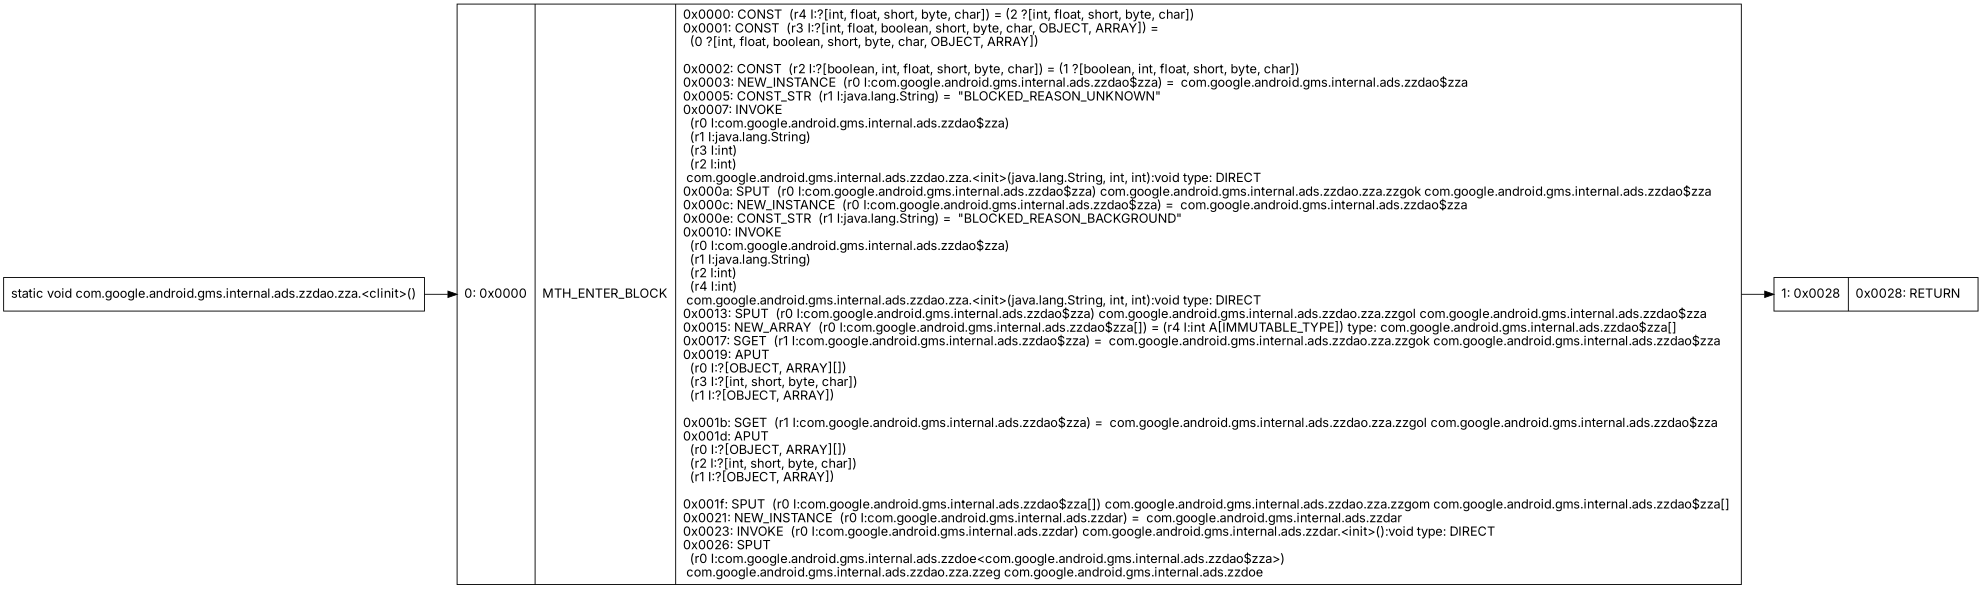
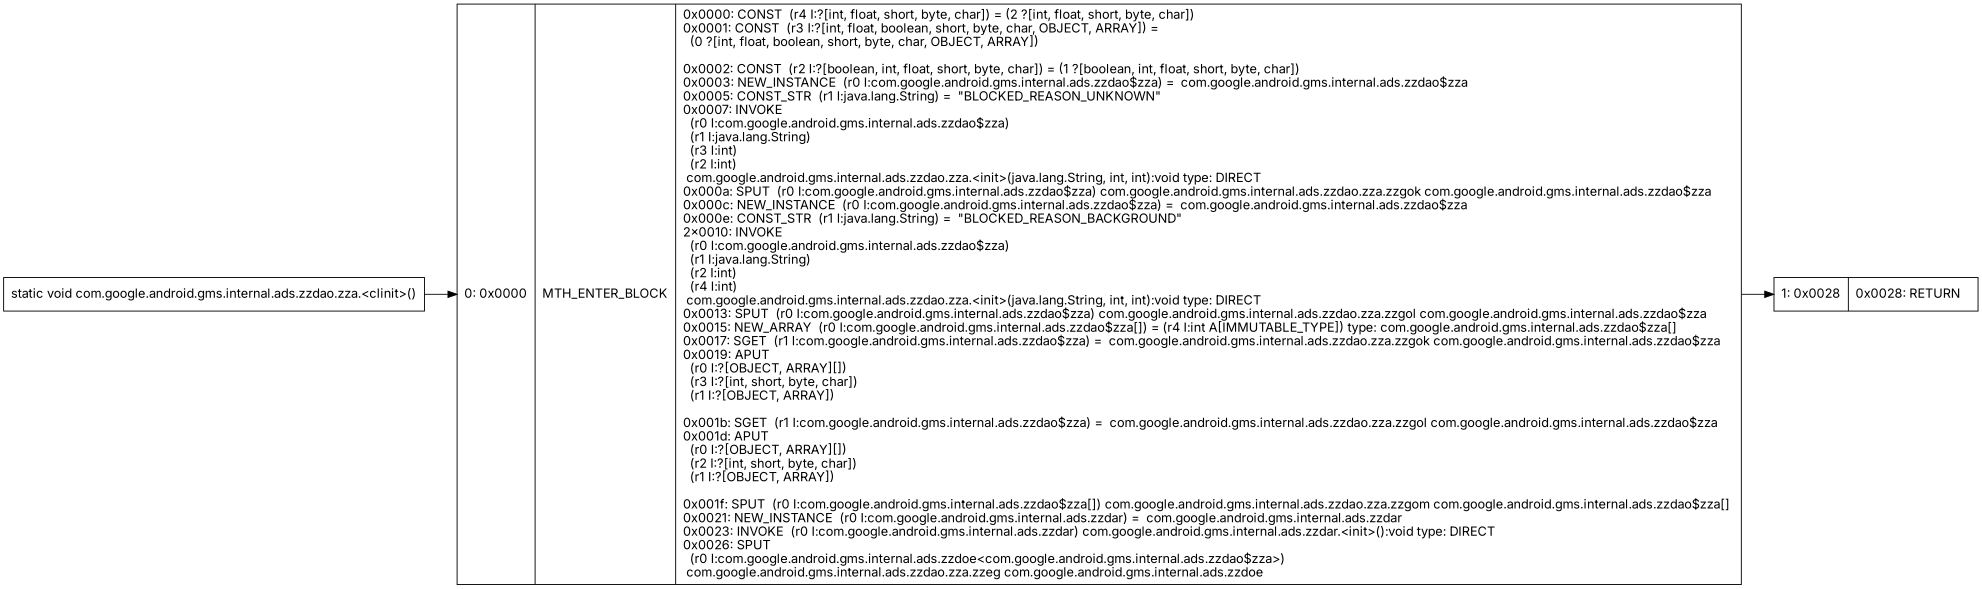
  digraph {
    rankdir=LR
    fontname=Inter
    node [shape=record fontname=Inter]
    edge [fontname=Inter]
-   n1 [label="{0\:\ 0x0000|MTH_ENTER_BLOCK\l|0x0000: CONST  (r4 I:?[int, float, short, byte, char]) = (2 ?[int, float, short, byte, char]) \l0x0001: CONST  (r3 I:?[int, float, boolean, short, byte, char, OBJECT, ARRAY]) = \l  (0 ?[int, float, boolean, short, byte, char, OBJECT, ARRAY])\l \l0x0002: CONST  (r2 I:?[boolean, int, float, short, byte, char]) = (1 ?[boolean, int, float, short, byte, char]) \l0x0003: NEW_INSTANCE  (r0 I:com.google.android.gms.internal.ads.zzdao$zza) =  com.google.android.gms.internal.ads.zzdao$zza \l0x0005: CONST_STR  (r1 I:java.lang.String) =  \"BLOCKED_REASON_UNKNOWN\" \l0x0007: INVOKE  \l  (r0 I:com.google.android.gms.internal.ads.zzdao$zza)\l  (r1 I:java.lang.String)\l  (r3 I:int)\l  (r2 I:int)\l com.google.android.gms.internal.ads.zzdao.zza.\<init\>(java.lang.String, int, int):void type: DIRECT \l0x000a: SPUT  (r0 I:com.google.android.gms.internal.ads.zzdao$zza) com.google.android.gms.internal.ads.zzdao.zza.zzgok com.google.android.gms.internal.ads.zzdao$zza \l0x000c: NEW_INSTANCE  (r0 I:com.google.android.gms.internal.ads.zzdao$zza) =  com.google.android.gms.internal.ads.zzdao$zza \l0x000e: CONST_STR  (r1 I:java.lang.String) =  \"BLOCKED_REASON_BACKGROUND\" \l0x0010: INVOKE  \l  (r0 I:com.google.android.gms.internal.ads.zzdao$zza)\l  (r1 I:java.lang.String)\l  (r2 I:int)\l  (r4 I:int)\l com.google.android.gms.internal.ads.zzdao.zza.\<init\>(java.lang.String, int, int):void type: DIRECT \l0x0013: SPUT  (r0 I:com.google.android.gms.internal.ads.zzdao$zza) com.google.android.gms.internal.ads.zzdao.zza.zzgol com.google.android.gms.internal.ads.zzdao$zza \l0x0015: NEW_ARRAY  (r0 I:com.google.android.gms.internal.ads.zzdao$zza[]) = (r4 I:int A[IMMUTABLE_TYPE]) type: com.google.android.gms.internal.ads.zzdao$zza[] \l0x0017: SGET  (r1 I:com.google.android.gms.internal.ads.zzdao$zza) =  com.google.android.gms.internal.ads.zzdao.zza.zzgok com.google.android.gms.internal.ads.zzdao$zza \l0x0019: APUT  \l  (r0 I:?[OBJECT, ARRAY][])\l  (r3 I:?[int, short, byte, char])\l  (r1 I:?[OBJECT, ARRAY])\l \l0x001b: SGET  (r1 I:com.google.android.gms.internal.ads.zzdao$zza) =  com.google.android.gms.internal.ads.zzdao.zza.zzgol com.google.android.gms.internal.ads.zzdao$zza \l0x001d: APUT  \l  (r0 I:?[OBJECT, ARRAY][])\l  (r2 I:?[int, short, byte, char])\l  (r1 I:?[OBJECT, ARRAY])\l \l0x001f: SPUT  (r0 I:com.google.android.gms.internal.ads.zzdao$zza[]) com.google.android.gms.internal.ads.zzdao.zza.zzgom com.google.android.gms.internal.ads.zzdao$zza[] \l0x0021: NEW_INSTANCE  (r0 I:com.google.android.gms.internal.ads.zzdar) =  com.google.android.gms.internal.ads.zzdar \l0x0023: INVOKE  (r0 I:com.google.android.gms.internal.ads.zzdar) com.google.android.gms.internal.ads.zzdar.\<init\>():void type: DIRECT \l0x0026: SPUT  \l  (r0 I:com.google.android.gms.internal.ads.zzdoe\<com.google.android.gms.internal.ads.zzdao$zza\>)\l com.google.android.gms.internal.ads.zzdao.zza.zzeg com.google.android.gms.internal.ads.zzdoe \l}"]
+   n1 [label="{0\:\ 0x0000|MTH_ENTER_BLOCK\l|0x0000: CONST  (r4 I:?[int, float, short, byte, char]) = (2 ?[int, float, short, byte, char]) \l0x0001: CONST  (r3 I:?[int, float, boolean, short, byte, char, OBJECT, ARRAY]) = \l  (0 ?[int, float, boolean, short, byte, char, OBJECT, ARRAY])\l \l0x0002: CONST  (r2 I:?[boolean, int, float, short, byte, char]) = (1 ?[boolean, int, float, short, byte, char]) \l0x0003: NEW_INSTANCE  (r0 I:com.google.android.gms.internal.ads.zzdao$zza) =  com.google.android.gms.internal.ads.zzdao$zza \l0x0005: CONST_STR  (r1 I:java.lang.String) =  \"BLOCKED_REASON_UNKNOWN\" \l0x0007: INVOKE  \l  (r0 I:com.google.android.gms.internal.ads.zzdao$zza)\l  (r1 I:java.lang.String)\l  (r3 I:int)\l  (r2 I:int)\l com.google.android.gms.internal.ads.zzdao.zza.\<init\>(java.lang.String, int, int):void type: DIRECT \l0x000a: SPUT  (r0 I:com.google.android.gms.internal.ads.zzdao$zza) com.google.android.gms.internal.ads.zzdao.zza.zzgok com.google.android.gms.internal.ads.zzdao$zza \l0x000c: NEW_INSTANCE  (r0 I:com.google.android.gms.internal.ads.zzdao$zza) =  com.google.android.gms.internal.ads.zzdao$zza \l0x000e: CONST_STR  (r1 I:java.lang.String) =  \"BLOCKED_REASON_BACKGROUND\" \l2x0010: INVOKE  \l  (r0 I:com.google.android.gms.internal.ads.zzdao$zza)\l  (r1 I:java.lang.String)\l  (r2 I:int)\l  (r4 I:int)\l com.google.android.gms.internal.ads.zzdao.zza.\<init\>(java.lang.String, int, int):void type: DIRECT \l0x0013: SPUT  (r0 I:com.google.android.gms.internal.ads.zzdao$zza) com.google.android.gms.internal.ads.zzdao.zza.zzgol com.google.android.gms.internal.ads.zzdao$zza \l0x0015: NEW_ARRAY  (r0 I:com.google.android.gms.internal.ads.zzdao$zza[]) = (r4 I:int A[IMMUTABLE_TYPE]) type: com.google.android.gms.internal.ads.zzdao$zza[] \l0x0017: SGET  (r1 I:com.google.android.gms.internal.ads.zzdao$zza) =  com.google.android.gms.internal.ads.zzdao.zza.zzgok com.google.android.gms.internal.ads.zzdao$zza \l0x0019: APUT  \l  (r0 I:?[OBJECT, ARRAY][])\l  (r3 I:?[int, short, byte, char])\l  (r1 I:?[OBJECT, ARRAY])\l \l0x001b: SGET  (r1 I:com.google.android.gms.internal.ads.zzdao$zza) =  com.google.android.gms.internal.ads.zzdao.zza.zzgol com.google.android.gms.internal.ads.zzdao$zza \l0x001d: APUT  \l  (r0 I:?[OBJECT, ARRAY][])\l  (r2 I:?[int, short, byte, char])\l  (r1 I:?[OBJECT, ARRAY])\l \l0x001f: SPUT  (r0 I:com.google.android.gms.internal.ads.zzdao$zza[]) com.google.android.gms.internal.ads.zzdao.zza.zzgom com.google.android.gms.internal.ads.zzdao$zza[] \l0x0021: NEW_INSTANCE  (r0 I:com.google.android.gms.internal.ads.zzdar) =  com.google.android.gms.internal.ads.zzdar \l0x0023: INVOKE  (r0 I:com.google.android.gms.internal.ads.zzdar) com.google.android.gms.internal.ads.zzdar.\<init\>():void type: DIRECT \l0x0026: SPUT  \l  (r0 I:com.google.android.gms.internal.ads.zzdoe\<com.google.android.gms.internal.ads.zzdao$zza\>)\l com.google.android.gms.internal.ads.zzdao.zza.zzeg com.google.android.gms.internal.ads.zzdoe \l}"]
    n2 [label="{1\:\ 0x0028|0x0028: RETURN   \l}"]
    n3 [label="{static void com.google.android.gms.internal.ads.zzdao.zza.\<clinit\>() }"]
    n1 -> n2
    n3 -> n1
  }
